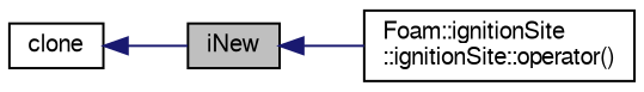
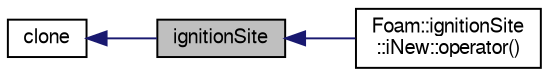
  digraph {
    rankdir=LR
    node [color=black fontname=FreeSans fontsize=10 shape=record]
    edge [color=midnightblue dir=back fontname=FreeSans fontsize=10 labelfontname=FreeSans labelfontsize=10 style=solid]
-   n1 [fillcolor=grey75 fontcolor=black height=0.2 label=iNew style=filled width=0.4]
-   n2 [height=0.2 label="Foam::ignitionSite\l::ignitionSite::operator()" width=0.4]
+   n1 [fillcolor=grey75 fontcolor=black height=0.2 label=ignitionSite style=filled width=0.4]
+   n2 [height=0.2 label="Foam::ignitionSite\l::iNew::operator()" width=0.4]
    n3 [height=0.2 label=clone width=0.4]
    n1 -> n2
    n3 -> n1
  }
